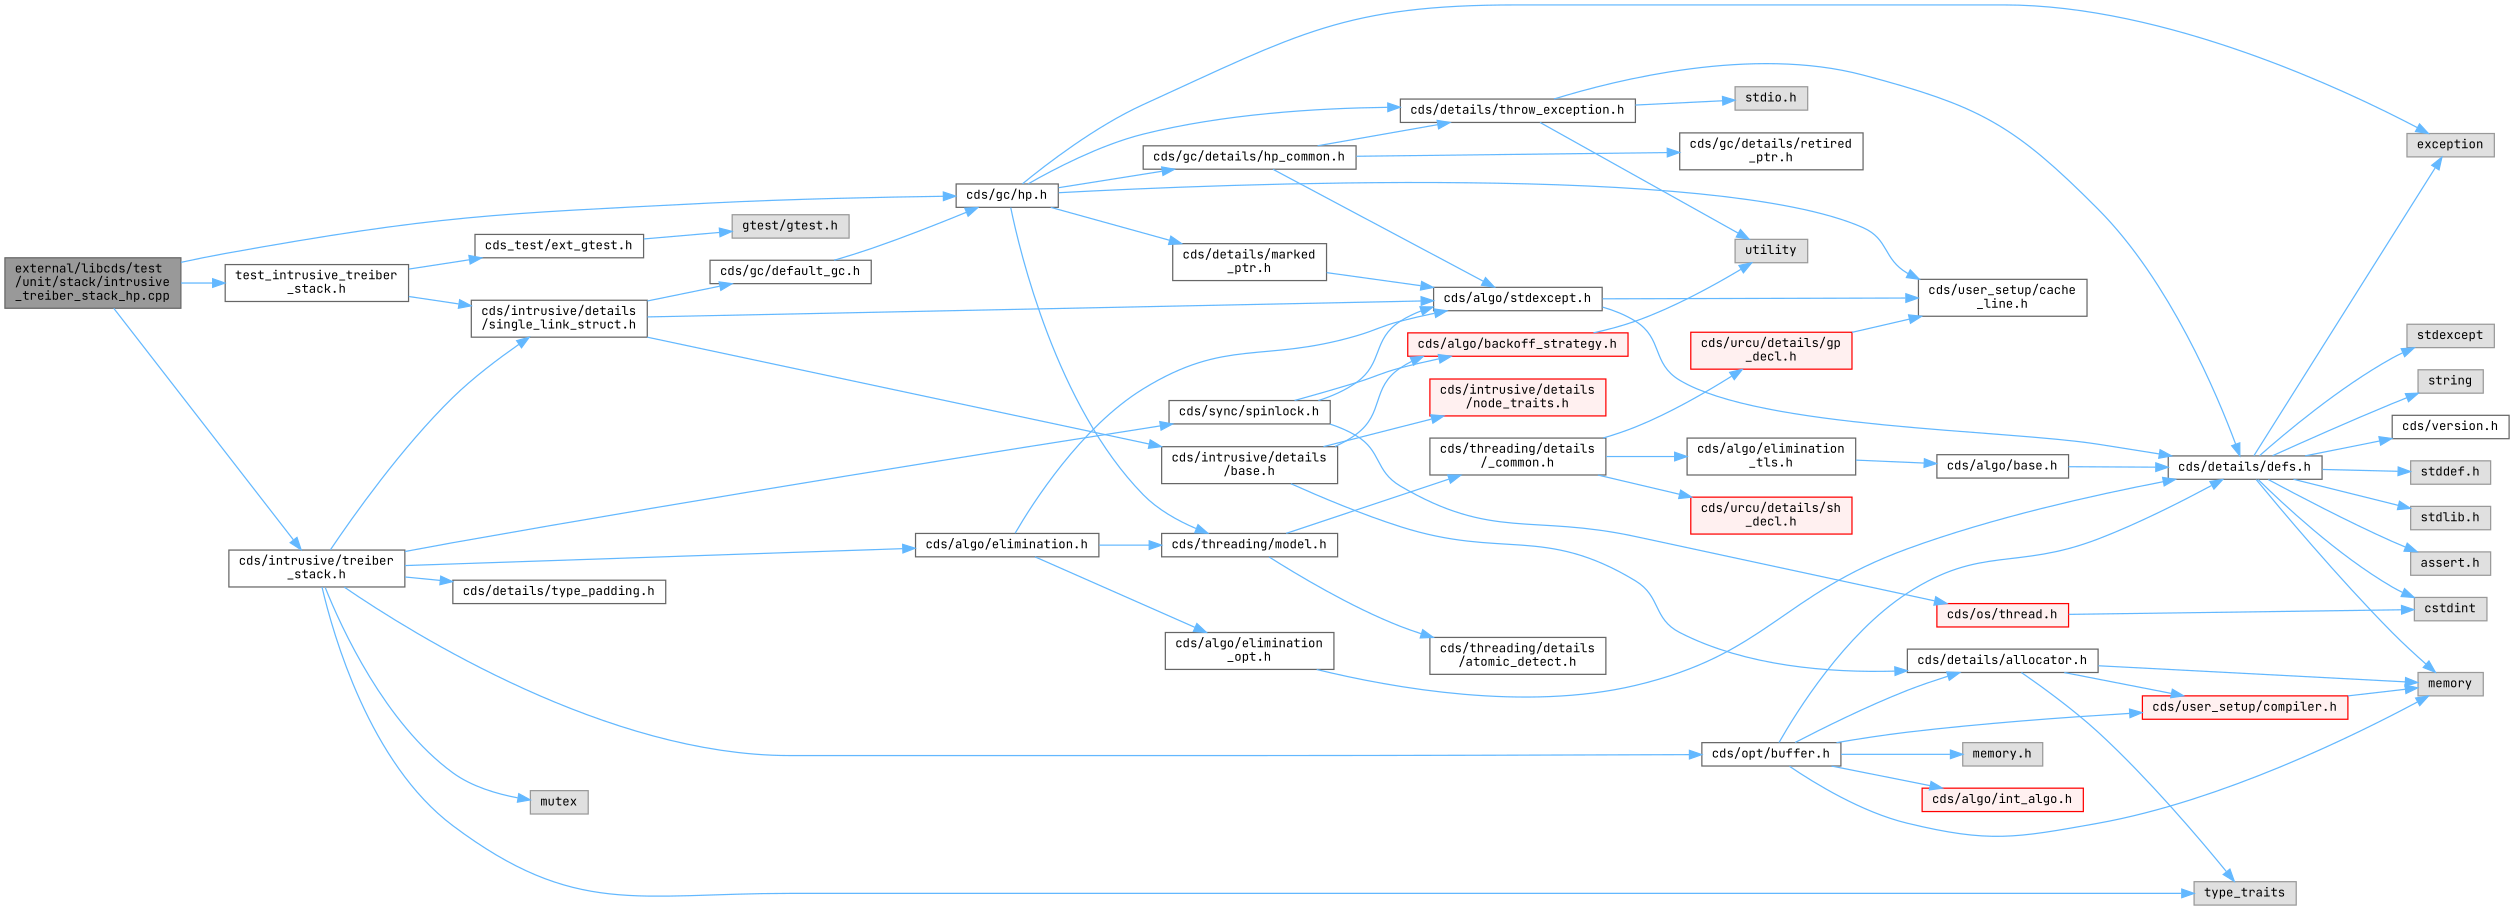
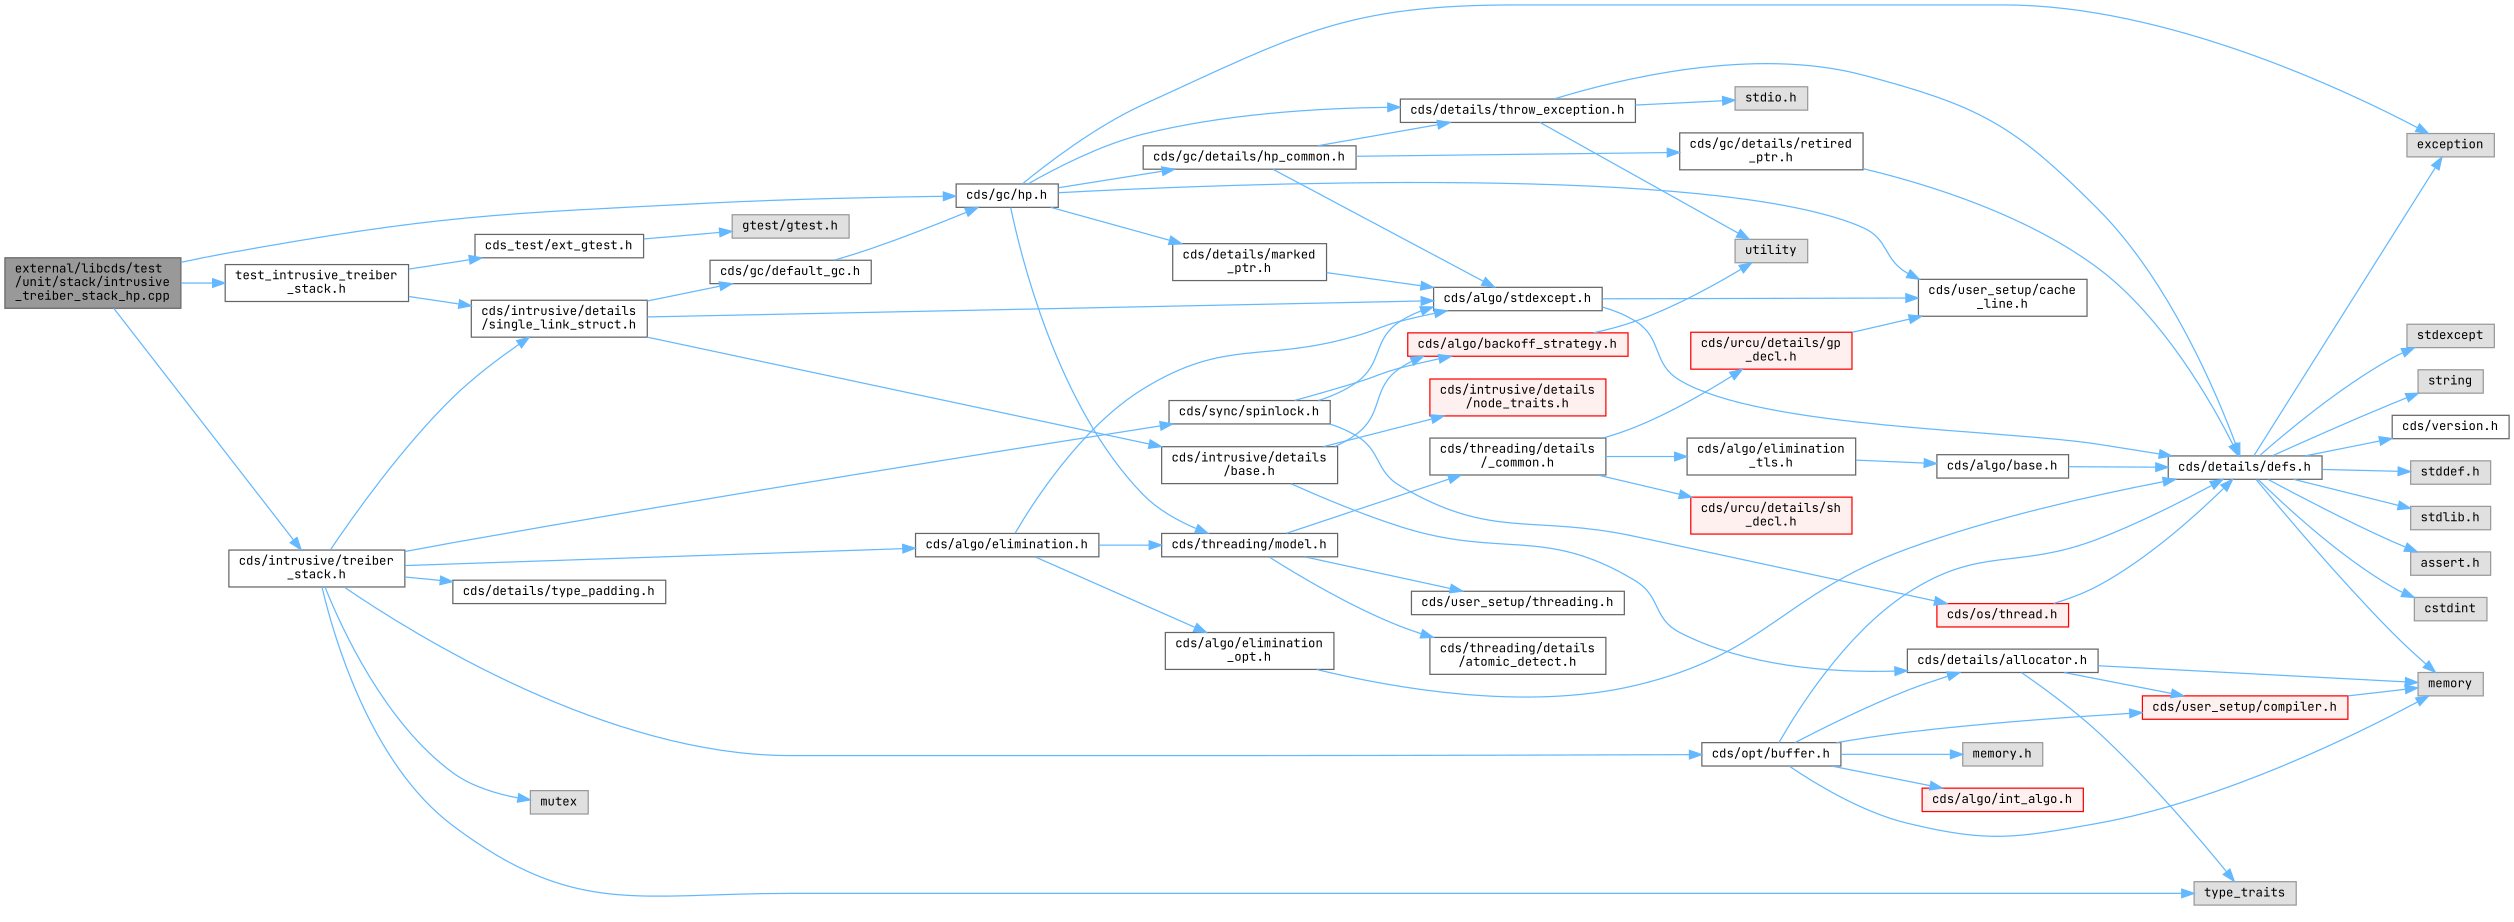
  digraph {
    fontname="JetBrains Mono"
    rankdir=LR
    node [color=grey40 fillcolor=white fontname="JetBrains Mono" fontsize=10 shape=box style=filled]
    edge [color=steelblue1 fontname="JetBrains Mono" fontsize=10 labelfontname=Helvetica labelfontsize=10 style=solid]
    n1 [color=gray40 fillcolor=grey60 fontcolor=black height=0.2 label="external/libcds/test\l/unit/stack/intrusive\l_treiber_stack_hp.cpp" width=0.4]
    n2 [height=0.2 label="test_intrusive_treiber\l_stack.h" width=0.4]
    n3 [height=0.2 label="cds/gc/hp.h" width=0.4]
    n4 [height=0.2 label="cds/intrusive/treiber\l_stack.h" width=0.4]
    n5 [height=0.2 label="cds_test/ext_gtest.h" width=0.4]
    n6 [height=0.2 label="cds/intrusive/details\l/single_link_struct.h" width=0.4]
    n7 [color=grey60 fillcolor="#E0E0E0" height=0.2 label=exception width=0.4]
    n8 [height=0.2 label="cds/gc/details/hp_common.h" width=0.4]
    n9 [height=0.2 label="cds/user_setup/cache\l_line.h" width=0.4]
    n10 [height=0.2 label="cds/details/throw_exception.h" width=0.4]
    n11 [height=0.2 label="cds/threading/model.h" width=0.4]
    n12 [height=0.2 label="cds/details/marked\l_ptr.h" width=0.4]
    n13 [color=grey60 fillcolor="#E0E0E0" height=0.2 label=type_traits width=0.4]
    n14 [color=grey60 fillcolor="#E0E0E0" height=0.2 label=mutex width=0.4]
    n15 [height=0.2 label="cds/algo/elimination.h" width=0.4]
    n16 [height=0.2 label="cds/opt/buffer.h" width=0.4]
    n17 [height=0.2 label="cds/sync/spinlock.h" width=0.4]
    n18 [height=0.2 label="cds/details/type_padding.h" width=0.4]
    n19 [color=grey60 fillcolor="#E0E0E0" height=0.2 label="gtest/gtest.h" width=0.4]
    n20 [height=0.2 label="cds/intrusive/details\l/base.h" width=0.4]
    n21 [height=0.2 label="cds/gc/default_gc.h" width=0.4]
    n22 [height=0.2 label="cds/algo/stdexcept.h" width=0.4]
    n23 [color=red fillcolor="#FFF0F0" height=0.2 label="cds/intrusive/details\l/node_traits.h" width=0.4]
    n24 [height=0.2 label="cds/details/allocator.h" width=0.4]
    n25 [color=red fillcolor="#FFF0F0" height=0.2 label="cds/algo/backoff_strategy.h" width=0.4]
    n26 [height=0.2 label="cds/details/defs.h" width=0.4]
    n27 [color=grey60 fillcolor="#E0E0E0" height=0.2 label=memory width=0.4]
    n28 [color=red fillcolor="#FFF0F0" height=0.2 label="cds/user_setup/compiler.h" width=0.4]
    n29 [color=grey60 fillcolor="#E0E0E0" height=0.2 label=utility width=0.4]
    n30 [color=grey60 fillcolor="#E0E0E0" height=0.2 label="stddef.h" width=0.4]
    n31 [color=grey60 fillcolor="#E0E0E0" height=0.2 label="stdlib.h" width=0.4]
    n32 [color=grey60 fillcolor="#E0E0E0" height=0.2 label="assert.h" width=0.4]
    n33 [color=grey60 fillcolor="#E0E0E0" height=0.2 label=cstdint width=0.4]
    n34 [color=grey60 fillcolor="#E0E0E0" height=0.2 label=stdexcept width=0.4]
    n35 [color=grey60 fillcolor="#E0E0E0" height=0.2 label=string width=0.4]
    n36 [height=0.2 label="cds/version.h" width=0.4]
    n37 [height=0.2 label="cds/gc/details/retired\l_ptr.h" width=0.4]
    n38 [color=grey60 fillcolor="#E0E0E0" height=0.2 label="stdio.h" width=0.4]
    n39 [height=0.2 label="cds/threading/details\l/_common.h" width=0.4]
+   n40 [height=0.2 label="cds/user_setup/threading.h" width=0.4]
    n41 [height=0.2 label="cds/threading/details\l/atomic_detect.h" width=0.4]
    n42 [color=red fillcolor="#FFF0F0" height=0.2 label="cds/urcu/details/gp\l_decl.h" width=0.4]
    n43 [color=red fillcolor="#FFF0F0" height=0.2 label="cds/urcu/details/sh\l_decl.h" width=0.4]
    n44 [height=0.2 label="cds/algo/elimination\l_tls.h" width=0.4]
    n45 [height=0.2 label="cds/algo/base.h" width=0.4]
    n46 [height=0.2 label="cds/algo/elimination\l_opt.h" width=0.4]
    n47 [color=grey60 fillcolor="#E0E0E0" height=0.2 label="memory.h" width=0.4]
    n48 [color=red fillcolor="#FFF0F0" height=0.2 label="cds/algo/int_algo.h" width=0.4]
    n49 [color=red fillcolor="#FFF0F0" height=0.2 label="cds/os/thread.h" width=0.4]
    n1 -> n2
    n1 -> n3
    n1 -> n4
    n2 -> n5
    n2 -> n6
    n3 -> n7
    n3 -> n8
    n3 -> n9
    n3 -> n10
    n3 -> n11
    n3 -> n12
    n4 -> n6
    n4 -> n13
    n4 -> n14
    n4 -> n15
    n4 -> n16
    n4 -> n17
    n4 -> n18
    n5 -> n19
    n6 -> n20
    n6 -> n21
    n6 -> n22
    n8 -> n10
    n8 -> n22
    n8 -> n37
    n10 -> n26
    n10 -> n29
    n10 -> n38
    n11 -> n39
+   n11 -> n40
    n11 -> n41
    n12 -> n22
    n15 -> n11
    n15 -> n22
    n15 -> n46
    n16 -> n24
    n16 -> n26
    n16 -> n27
    n16 -> n28
    n16 -> n47
    n16 -> n48
    n17 -> n22
    n17 -> n25
    n17 -> n49
    n20 -> n23
    n20 -> n24
    n20 -> n25
    n21 -> n3
    n22 -> n9
    n22 -> n26
    n24 -> n13
    n24 -> n27
    n24 -> n28
    n25 -> n29
    n26 -> n7
    n26 -> n27
    n26 -> n30
    n26 -> n31
    n26 -> n32
    n26 -> n33
    n26 -> n34
    n26 -> n35
    n26 -> n36
    n28 -> n27
+   n37 -> n26
    n39 -> n42
    n39 -> n43
    n39 -> n44
    n42 -> n9
    n44 -> n45
    n45 -> n26
    n46 -> n26
-   n49 -> n33
+   n49 -> n26
  }
